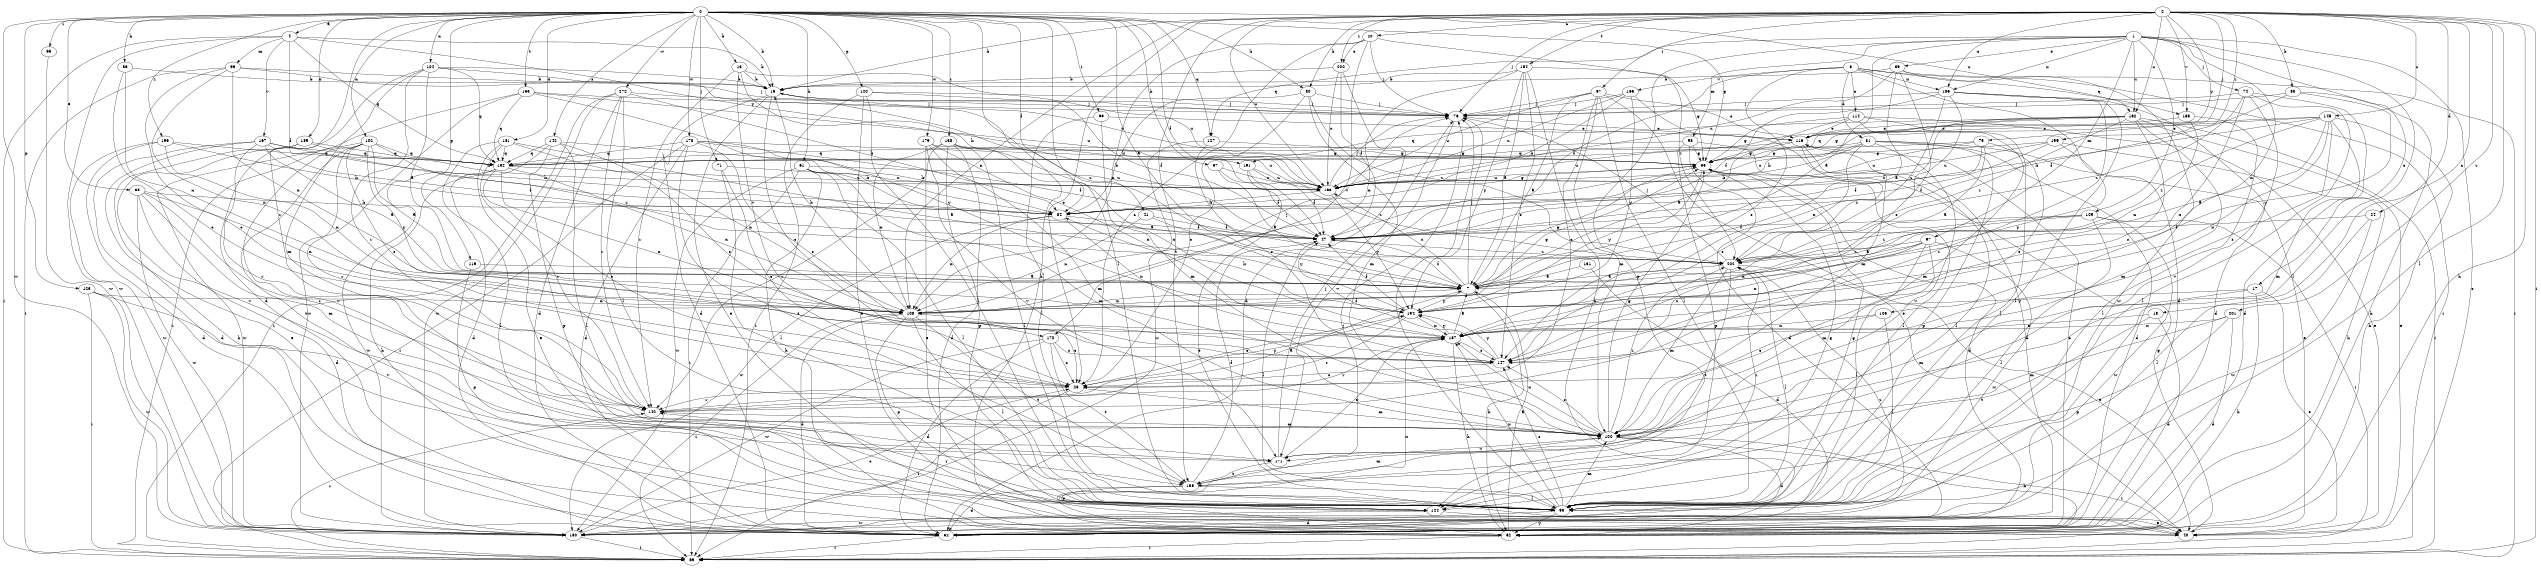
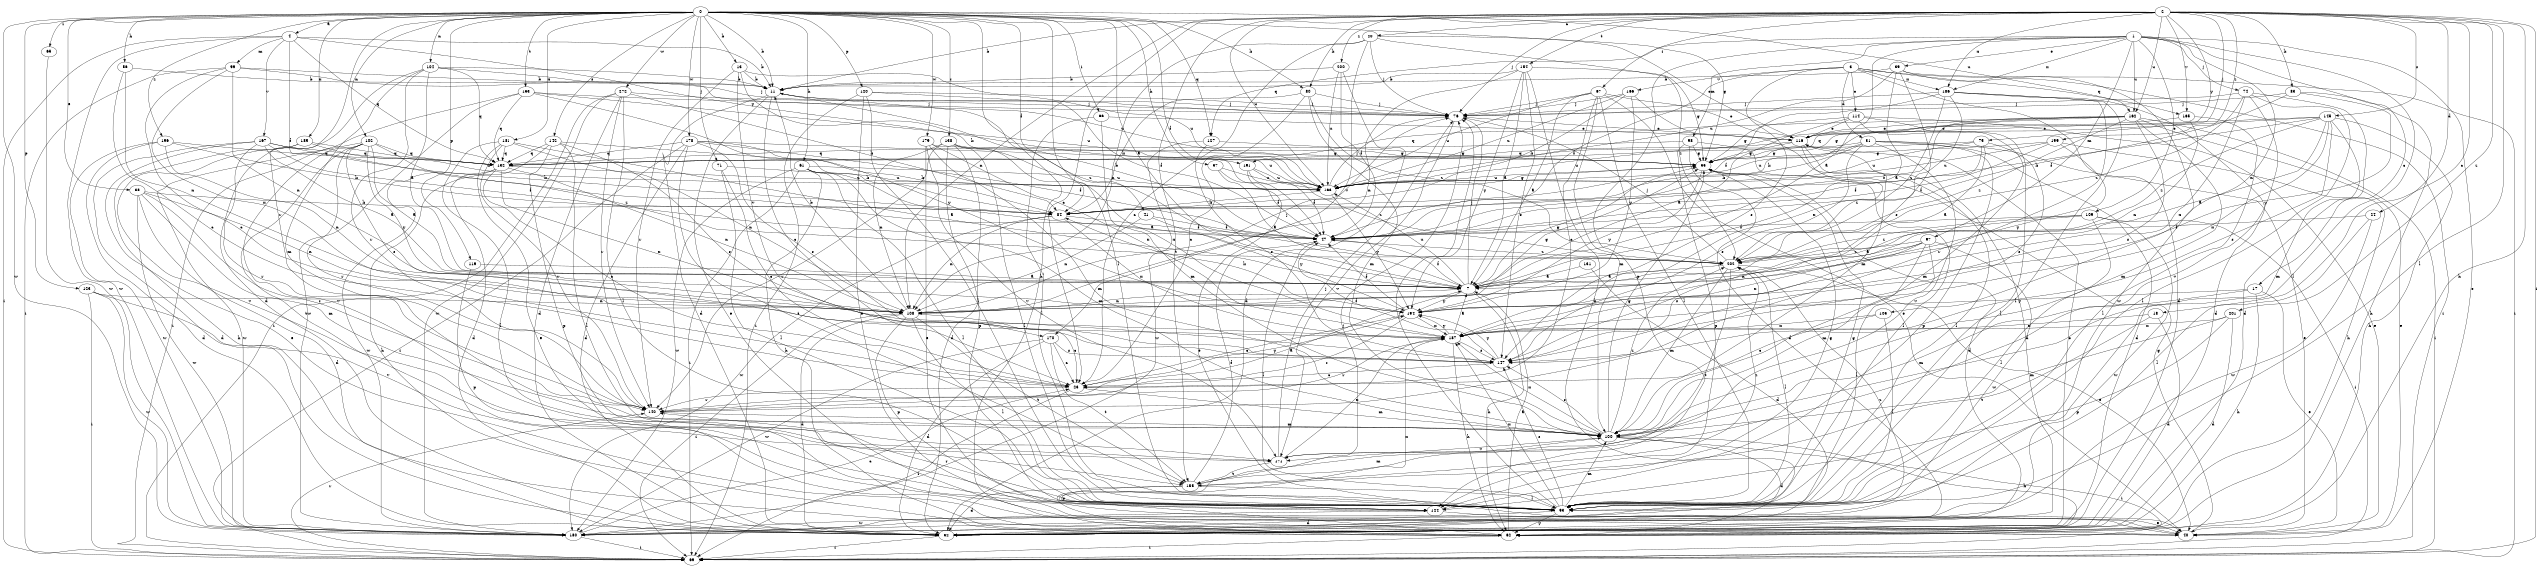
  strict digraph {
    0
    4
    7
    13
-   16
+   16 [label=11]
    38
    41
    47
    55
    56
    57
    61
    62
    65
    66
    71
    80
    93
    102
    104
    119
    120
    123
    127
    138
    140
    142
    153
    162
    n30 [label=272]
    178
    179
    180
    181
    185
    196
    69
    191
    99
    132
    167
    76
    108
    163
    194
    84
    170
    40
    23
    32
    202
    100
    187
    116
    147
    155
    171
    124
    1
    17
    39
    74
    97
    98
    105
    109
    186
    2
    18
    20
    24
    67
    75
    83
    145
    154
    165
    199
    200
    201
    3
    31
    114
    166
    131
    0 -> 4 [label=a]
    0 -> 7 [label=a]
    0 -> 13 [label=b]
    0 -> 16 [label=b]
    0 -> 38 [label=e]
    0 -> 41 [label=f]
    0 -> 47 [label=f]
    0 -> 55 [label=g]
    0 -> 56 [label=h]
    0 -> 57 [label=h]
    0 -> 61 [label=h]
    0 -> 62 [label=h]
    0 -> 65 [label=i]
    0 -> 66 [label=i]
    0 -> 71 [label=j]
    0 -> 80 [label=k]
    0 -> 93 [label=l]
    0 -> 102 [label=n]
    0 -> 104 [label=n]
    0 -> 119 [label=p]
    0 -> 120 [label=p]
    0 -> 123 [label=p]
    0 -> 127 [label=q]
    0 -> 138 [label=r]
    0 -> 140 [label=r]
    0 -> 142 [label=s]
    0 -> 153 [label=t]
    0 -> 162 [label=u]
    0 -> n30 [label=w]
    0 -> 178 [label=w]
    0 -> 179 [label=w]
    0 -> 180 [label=w]
    0 -> 181 [label=x]
    0 -> 185 [label=x]
    0 -> 196 [label=z]
    4 -> 16 [label=b]
    4 -> 47 [label=f]
    4 -> 180 [label=w]
    4 -> 69 [label=i]
    4 -> 191 [label=y]
    4 -> 99 [label=m]
    4 -> 132 [label=q]
    4 -> 167 [label=v]
    7 -> 47 [label=f]
    7 -> 55 [label=g]
    7 -> 62 [label=h]
    7 -> 76 [label=j]
    7 -> 108 [label=n]
    7 -> 163 [label=u]
    7 -> 194 [label=y]
    13 -> 16 [label=b]
    13 -> 140 [label=r]
    13 -> 163 [label=u]
    13 -> 84 [label=k]
    13 -> 170 [label=v]
    16 -> 76 [label=j]
    16 -> 40 [label=e]
    16 -> 23 [label=c]
    16 -> 32 [label=d]
    16 -> 202 [label=z]
    38 -> 140 [label=r]
    38 -> 180 [label=w]
    38 -> 108 [label=n]
    38 -> 84 [label=k]
    38 -> 32 [label=d]
    38 -> 100 [label=m]
    41 -> 47 [label=f]
    41 -> 108 [label=n]
    41 -> 194 [label=y]
    47 -> 16 [label=b]
    47 -> 93 [label=l]
    47 -> 202 [label=z]
    55 -> 163 [label=u]
    55 -> 194 [label=y]
    55 -> 32 [label=d]
    56 -> 16 [label=b]
    56 -> 108 [label=n]
    56 -> 23 [label=c]
    57 -> 7 [label=a]
    57 -> 47 [label=f]
    57 -> 163 [label=u]
    61 -> 7 [label=a]
    61 -> 62 [label=h]
    61 -> 93 [label=l]
    61 -> 180 [label=w]
    61 -> 69 [label=i]
    61 -> 163 [label=u]
    61 -> 100 [label=m]
    62 -> 7 [label=a]
    62 -> 69 [label=i]
    62 -> 76 [label=j]
    62 -> 187 [label=x]
    65 -> 180 [label=w]
    66 -> 93 [label=l]
    66 -> 100 [label=m]
    66 -> 116 [label=o]
    71 -> 93 [label=l]
    71 -> 163 [label=u]
    71 -> 23 [label=c]
    80 -> 76 [label=j]
    80 -> 84 [label=k]
    80 -> 23 [label=c]
    80 -> 202 [label=z]
    80 -> 100 [label=m]
    93 -> 55 [label=g]
    93 -> 62 [label=y]
    93 -> 140 [label=r]
    93 -> 76 [label=j]
    93 -> 32 [label=d]
    93 -> 100 [label=m]
    93 -> 187 [label=x]
    93 -> 147 [label=s]
    102 -> 7 [label=a]
    102 -> 140 [label=r]
    102 -> 180 [label=w]
    102 -> 132 [label=q]
    102 -> 194 [label=y]
    102 -> 202 [label=z]
    102 -> 147 [label=s]
    102 -> 155 [label=t]
    102 -> 171 [label=v]
    104 -> 7 [label=a]
    104 -> 16 [label=b]
    104 -> 140 [label=r]
    104 -> 132 [label=q]
    104 -> 163 [label=u]
    104 -> 32 [label=d]
    104 -> 100 [label=m]
    119 -> 7 [label=a]
    119 -> 124 [label=p]
    120 -> 47 [label=f]
    120 -> 93 [label=l]
    120 -> 69 [label=i]
    120 -> 76 [label=j]
    120 -> 40 [label=e]
    123 -> 180 [label=w]
    123 -> 69 [label=i]
    123 -> 108 [label=n]
    123 -> 171 [label=v]
    127 -> 55 [label=g]
    127 -> 180 [label=w]
    127 -> 147 [label=s]
    138 -> 55 [label=g]
    138 -> 93 [label=l]
    138 -> 140 [label=r]
    138 -> 108 [label=n]
    138 -> 32 [label=d]
    138 -> 187 [label=x]
    138 -> 124 [label=p]
    140 -> 7 [label=a]
    140 -> 100 [label=m]
    142 -> 93 [label=l]
    142 -> 132 [label=q]
    142 -> 84 [label=k]
    142 -> 32 [label=d]
    142 -> 147 [label=s]
    142 -> 124 [label=p]
    153 -> 180 [label=w]
    153 -> 69 [label=i]
    153 -> 132 [label=q]
    153 -> 76 [label=j]
    153 -> 163 [label=u]
    153 -> 194 [label=y]
    162 -> 47 [label=f]
    162 -> 55 [label=g]
    162 -> 69 [label=i]
    162 -> 132 [label=q]
    162 -> 84 [label=k]
    162 -> 40 [label=e]
    162 -> 202 [label=z]
    162 -> 100 [label=m]
    162 -> 116 [label=o]
    162 -> 147 [label=s]
    n30 -> 93 [label=l]
    n30 -> 140 [label=r]
    n30 -> 180 [label=w]
    n30 -> 69 [label=i]
    n30 -> 76 [label=j]
    n30 -> 84 [label=k]
    n30 -> 32 [label=d]
    178 -> 47 [label=f]
    178 -> 69 [label=i]
    178 -> 132 [label=q]
    178 -> 163 [label=u]
    178 -> 84 [label=k]
    178 -> 32 [label=d]
    178 -> 147 [label=s]
    178 -> 155 [label=t]
    179 -> 55 [label=g]
    179 -> 40 [label=e]
    179 -> 100 [label=m]
    179 -> 187 [label=x]
    179 -> 171 [label=v]
    180 -> 69 [label=i]
    180 -> 23 [label=c]
    180 -> 202 [label=z]
    181 -> 7 [label=a]
    181 -> 93 [label=l]
    181 -> 140 [label=r]
    181 -> 132 [label=q]
    181 -> 108 [label=n]
    181 -> 40 [label=e]
    185 -> 62 [label=h]
    185 -> 132 [label=q]
    185 -> 163 [label=u]
    185 -> 171 [label=v]
    196 -> 180 [label=w]
    196 -> 132 [label=q]
    196 -> 108 [label=n]
    196 -> 84 [label=k]
    196 -> 32 [label=d]
    69 -> 140 [label=r]
    191 -> 47 [label=f]
    191 -> 163 [label=u]
    191 -> 40 [label=e]
    191 -> 202 [label=z]
    99 -> 16 [label=b]
    99 -> 69 [label=i]
    99 -> 76 [label=j]
    99 -> 108 [label=n]
    99 -> 23 [label=c]
    99 -> 187 [label=x]
    132 -> 62 [label=h]
    132 -> 180 [label=w]
    132 -> 108 [label=n]
    132 -> 163 [label=u]
    132 -> 23 [label=c]
    132 -> 187 [label=x]
    167 -> 7 [label=a]
    167 -> 47 [label=f]
    167 -> 140 [label=r]
    167 -> 132 [label=q]
    167 -> 84 [label=k]
    167 -> 40 [label=e]
    167 -> 32 [label=d]
    76 -> 116 [label=o]
    76 -> 171 [label=v]
    108 -> 16 [label=b]
    108 -> 55 [label=g]
    108 -> 93 [label=l]
    108 -> 69 [label=i]
    108 -> 76 [label=j]
    108 -> 23 [label=c]
    108 -> 32 [label=d]
    108 -> 155 [label=t]
    108 -> 124 [label=p]
    163 -> 55 [label=g]
    163 -> 76 [label=j]
    163 -> 194 [label=y]
    163 -> 84 [label=k]
    194 -> 47 [label=f]
    194 -> 140 [label=r]
    194 -> 84 [label=k]
    194 -> 23 [label=c]
    194 -> 187 [label=x]
    84 -> 47 [label=f]
    84 -> 180 [label=w]
    84 -> 108 [label=n]
    84 -> 187 [label=x]
    170 -> 180 [label=w]
    170 -> 23 [label=c]
    170 -> 32 [label=d]
    170 -> 147 [label=s]
    170 -> 155 [label=t]
    40 -> 55 [label=g]
    23 -> 140 [label=r]
    23 -> 69 [label=i]
    23 -> 194 [label=y]
    23 -> 100 [label=m]
    32 -> 69 [label=i]
    32 -> 116 [label=o]
    202 -> 7 [label=a]
    202 -> 93 [label=l]
    202 -> 76 [label=j]
    202 -> 40 [label=e]
    202 -> 100 [label=m]
    202 -> 155 [label=t]
    100 -> 55 [label=g]
    100 -> 62 [label=h]
    100 -> 69 [label=i]
    100 -> 32 [label=d]
    100 -> 202 [label=z]
    100 -> 187 [label=x]
    100 -> 147 [label=s]
    100 -> 171 [label=v]
    187 -> 7 [label=a]
    187 -> 62 [label=h]
    187 -> 140 [label=r]
    187 -> 194 [label=y]
    187 -> 147 [label=s]
    116 -> 55 [label=g]
    116 -> 93 [label=l]
    116 -> 163 [label=u]
    116 -> 32 [label=d]
    116 -> 202 [label=z]
    147 -> 47 [label=f]
    147 -> 194 [label=y]
    147 -> 23 [label=c]
    155 -> 47 [label=f]
    155 -> 93 [label=l]
    155 -> 32 [label=d]
    155 -> 202 [label=z]
    155 -> 100 [label=m]
    155 -> 124 [label=p]
    171 -> 76 [label=j]
    171 -> 187 [label=x]
    171 -> 155 [label=t]
    124 -> 55 [label=g]
    124 -> 180 [label=w]
    124 -> 40 [label=e]
    1 -> 7 [label=a]
    1 -> 93 [label=l]
    1 -> 127 [label=q]
    1 -> 162 [label=u]
    1 -> 40 [label=e]
    1 -> 124 [label=p]
    1 -> 17 [label=c]
    1 -> 39 [label=e]
    1 -> 74 [label=j]
    1 -> 97 [label=m]
    1 -> 98 [label=m]
    1 -> 105 [label=n]
    1 -> 109 [label=o]
    1 -> 186 [label=x]
    17 -> 62 [label=h]
    17 -> 194 [label=y]
    17 -> 40 [label=e]
    17 -> 100 [label=m]
    39 -> 7 [label=a]
    39 -> 16 [label=b]
    39 -> 180 [label=w]
    39 -> 69 [label=i]
    39 -> 163 [label=u]
    39 -> 147 [label=s]
    74 -> 93 [label=l]
    74 -> 76 [label=j]
    74 -> 32 [label=d]
    74 -> 202 [label=z]
    74 -> 187 [label=x]
    74 -> 171 [label=v]
    97 -> 93 [label=l]
    97 -> 180 [label=w]
    97 -> 108 [label=n]
    97 -> 202 [label=z]
    97 -> 100 [label=m]
    97 -> 187 [label=x]
    97 -> 147 [label=s]
    98 -> 55 [label=g]
    98 -> 93 [label=l]
    98 -> 132 [label=q]
    98 -> 32 [label=d]
    98 -> 124 [label=p]
    105 -> 93 [label=l]
    105 -> 23 [label=c]
    105 -> 187 [label=x]
    109 -> 7 [label=a]
    109 -> 47 [label=f]
    109 -> 93 [label=l]
    109 -> 180 [label=w]
    109 -> 69 [label=i]
    109 -> 202 [label=z]
    186 -> 47 [label=f]
    186 -> 93 [label=l]
    186 -> 140 [label=r]
    186 -> 76 [label=j]
    186 -> 32 [label=d]
    186 -> 202 [label=z]
    186 -> 187 [label=x]
    2 -> 16 [label=b]
    2 -> 62 [label=h]
    2 -> 80 [label=k]
    2 -> 93 [label=l]
    2 -> 162 [label=u]
    2 -> 69 [label=i]
    2 -> 191 [label=y]
    2 -> 76 [label=j]
    2 -> 108 [label=n]
    2 -> 163 [label=u]
    2 -> 23 [label=c]
    2 -> 155 [label=t]
    2 -> 186 [label=x]
    2 -> 18 [label=c]
    2 -> 20 [label=c]
    2 -> 24 [label=d]
    2 -> 67 [label=i]
    2 -> 75 [label=j]
    2 -> 83 [label=k]
    2 -> 145 [label=s]
    2 -> 154 [label=t]
    2 -> 165 [label=v]
    2 -> 199 [label=z]
    2 -> 200 [label=z]
    2 -> 201 [label=z]
    18 -> 32 [label=d]
    18 -> 187 [label=x]
    18 -> 155 [label=t]
    20 -> 76 [label=j]
    20 -> 108 [label=n]
    20 -> 170 [label=v]
    20 -> 23 [label=c]
    20 -> 202 [label=z]
-   20 -> 200 [label=o]
+   20 -> 116 [label=o]
    24 -> 47 [label=f]
    24 -> 93 [label=l]
    24 -> 180 [label=w]
    67 -> 7 [label=a]
    67 -> 93 [label=l]
    67 -> 76 [label=j]
    67 -> 163 [label=u]
    67 -> 40 [label=e]
    67 -> 23 [label=c]
    67 -> 100 [label=m]
    67 -> 116 [label=o]
    75 -> 7 [label=a]
    75 -> 47 [label=f]
    75 -> 132 [label=q]
    75 -> 163 [label=u]
    75 -> 147 [label=s]
    83 -> 47 [label=f]
    83 -> 62 [label=h]
    83 -> 76 [label=j]
    83 -> 194 [label=y]
    145 -> 7 [label=a]
    145 -> 62 [label=h]
    145 -> 132 [label=q]
    145 -> 84 [label=k]
    145 -> 202 [label=z]
    145 -> 100 [label=m]
    145 -> 187 [label=x]
    145 -> 116 [label=o]
    145 -> 147 [label=s]
    154 -> 7 [label=a]
    154 -> 16 [label=b]
    154 -> 55 [label=g]
    154 -> 62 [label=h]
    154 -> 108 [label=n]
    154 -> 194 [label=y]
    154 -> 147 [label=s]
    165 -> 93 [label=l]
    165 -> 108 [label=n]
    165 -> 116 [label=o]
    199 -> 47 [label=f]
    199 -> 55 [label=g]
    199 -> 62 [label=h]
    199 -> 163 [label=u]
    199 -> 194 [label=y]
    200 -> 16 [label=b]
    200 -> 47 [label=f]
    200 -> 163 [label=u]
    200 -> 32 [label=d]
    201 -> 32 [label=d]
    201 -> 100 [label=m]
    201 -> 187 [label=x]
    201 -> 124 [label=p]
    3 -> 47 [label=f]
    3 -> 69 [label=i]
    3 -> 32 [label=d]
    3 -> 147 [label=s]
    3 -> 186 [label=x]
    3 -> 165 [label=q]
    3 -> 31 [label=d]
    3 -> 114 [label=o]
    3 -> 166 [label=v]
    31 -> 55 [label=g]
    31 -> 163 [label=u]
    31 -> 84 [label=k]
    31 -> 40 [label=e]
    31 -> 32 [label=d]
    31 -> 147 [label=s]
    31 -> 171 [label=v]
    31 -> 124 [label=p]
    114 -> 7 [label=a]
    114 -> 55 [label=g]
    114 -> 93 [label=l]
    114 -> 40 [label=e]
    114 -> 100 [label=m]
    114 -> 116 [label=o]
    166 -> 76 [label=j]
    166 -> 163 [label=u]
    166 -> 194 [label=y]
    166 -> 84 [label=k]
    166 -> 100 [label=m]
    131 -> 7 [label=a]
    131 -> 32 [label=d]
  }
